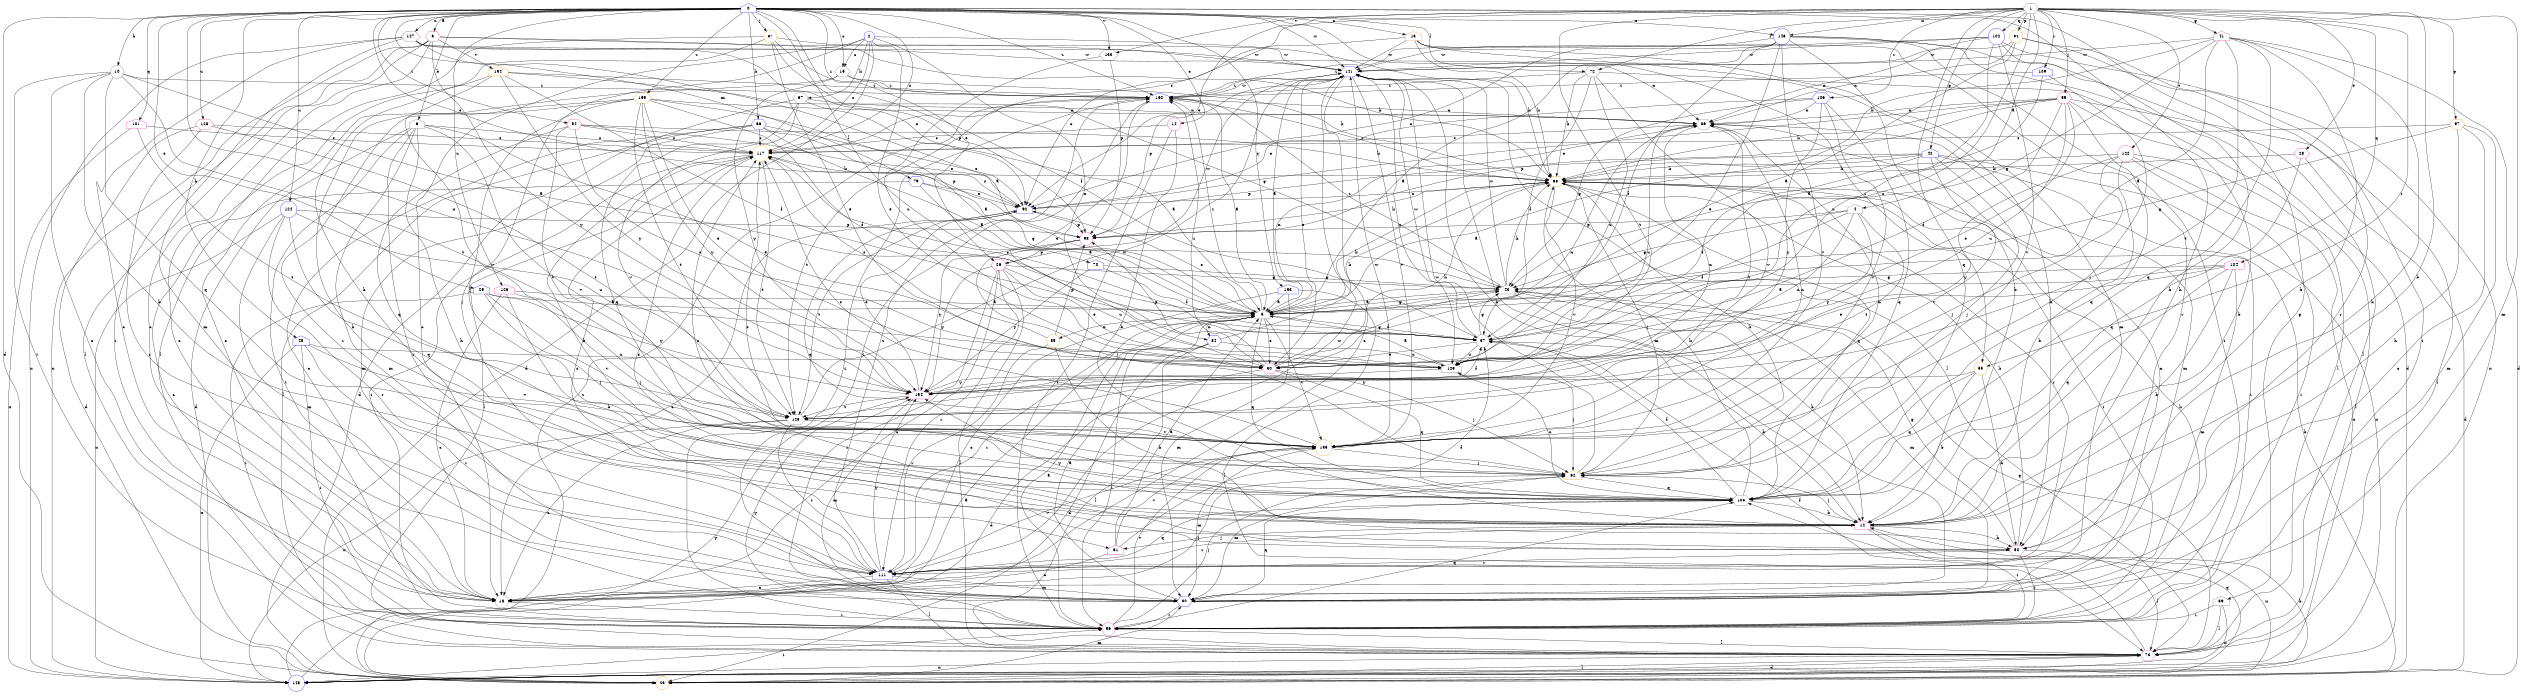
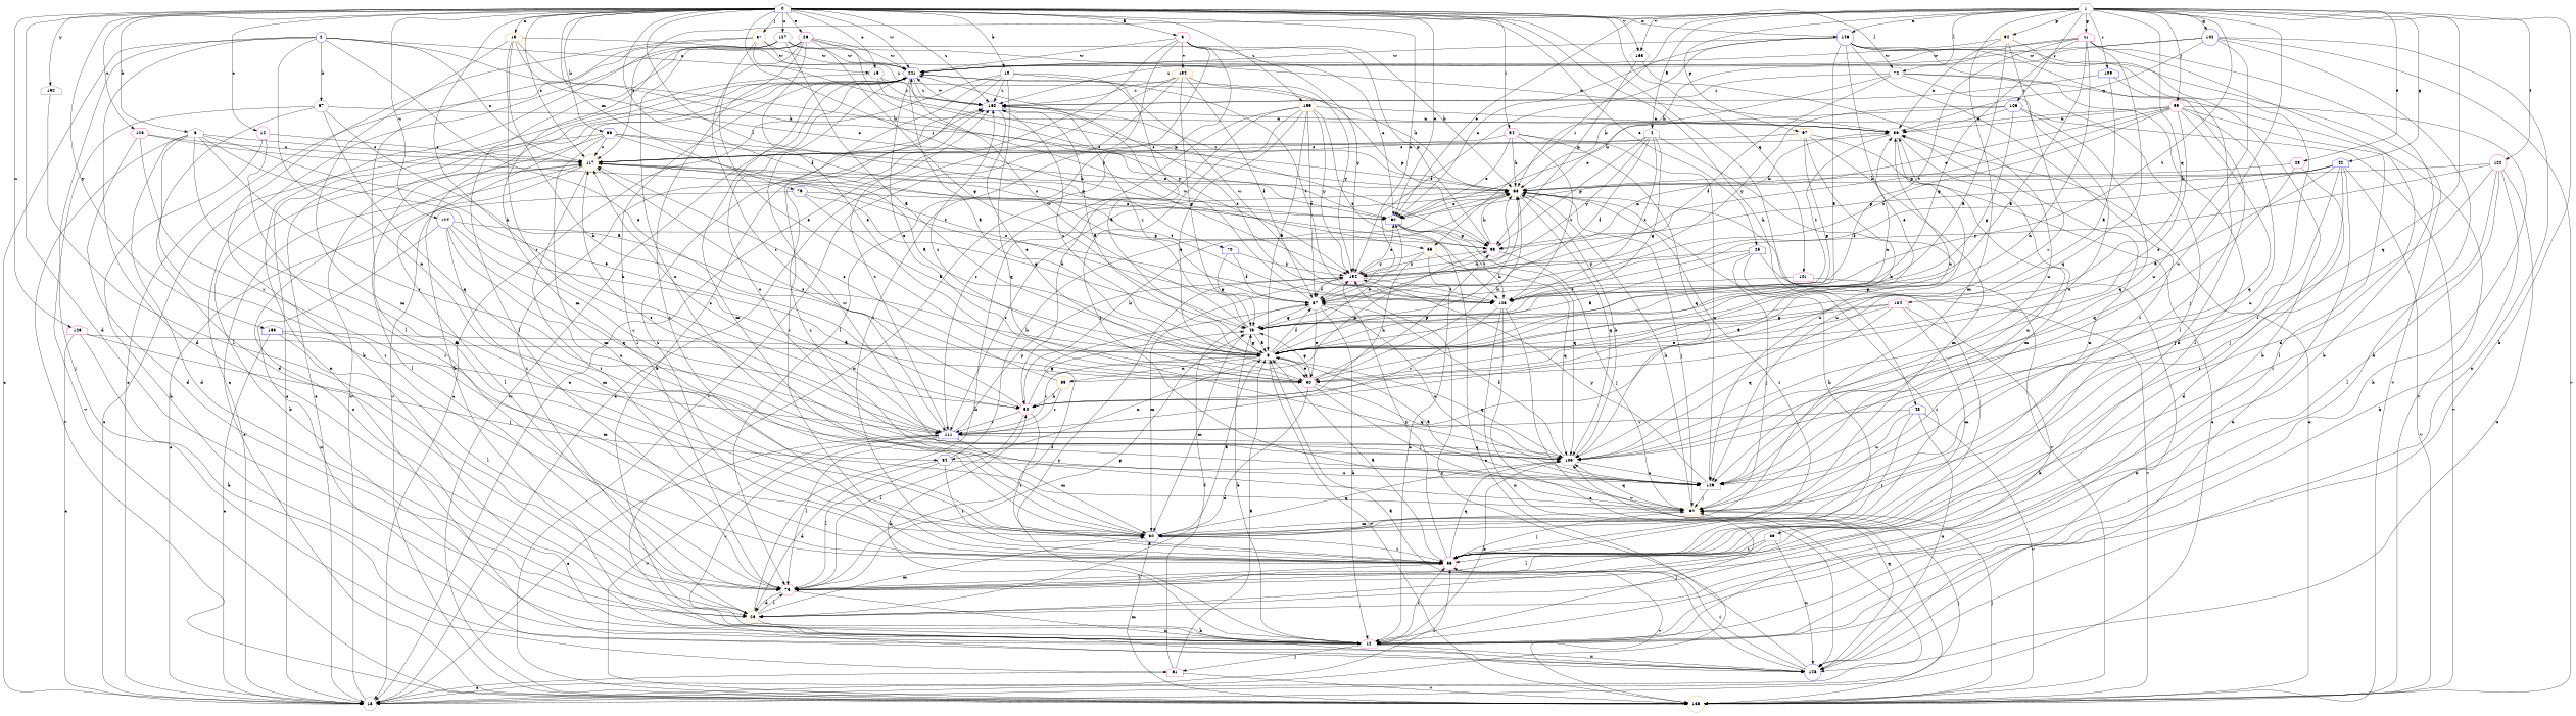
  strict digraph {
    node [color=blue shape=hexagon]
    3 [color=deeppink]
    0 [shape=house]
    6 [color=gray40 shape=house]
    10 [color=gray40 shape=circle]
    13 [color=darkorange shape=house]
    14 [color=deeppink shape=circle]
    15 [color=gray40]
    23 [color=darkorange shape=circle]
    25 [shape=house]
    26 [color=deeppink]
    37 [color=gray40 shape=circle]
    39 [color=gray40 shape=house]
    48 [shape=house]
    50 [color=deeppink]
    54 [color=deeppink]
    55 [color=darkorange shape=circle]
    57 [color=darkorange shape=circle]
    66
    70 [shape=house]
    72 [color=gray40]
    79
    92 [shape=house]
    101 [color=deeppink shape=house]
    117 [color=darkorange shape=circle]
    124 [shape=circle]
    126 [color=deeppink shape=house]
    127 [color=gray40]
    128 [color=deeppink]
    133 [color=gray40]
-   141
+   141 [label=241]
    146 [shape=circle]
+   152 [color=gray40 shape=house]
    153 [shape=house]
    154 [color=deeppink shape=house]
    159 [color=darkorange]
    160 [shape=house]
    18 [color=gray40 shape=circle]
    68 [color=darkorange]
    56 [color=deeppink shape=circle]
    73 [color=deeppink]
    134 [color=darkorange shape=house]
    148 [shape=circle]
    80
    30 [color=deeppink]
    111 [shape=house]
    135 [color=darkorange shape=circle]
    12 [color=deeppink shape=house]
    105 [color=gray40]
    123 [color=gray40]
    5 [color=gray40 shape=house]
    62 [color=darkorange shape=house]
    129 [color=gray40 shape=house]
    43 [color=gray40 shape=house]
    98 [color=deeppink shape=circle]
    86 [color=gray40]
    1 [color=gray40]
    4 [color=gray40 shape=house]
    28 [color=deeppink]
    41 [color=deeppink shape=house]
    42 [shape=house]
    59 [color=deeppink]
    94 [color=darkorange shape=circle]
    97 [color=darkorange]
    102 [shape=circle]
    104 [color=deeppink shape=house]
    106
    109 [shape=house]
    122 [color=deeppink shape=circle]
    61 [color=deeppink shape=house]
    2 [shape=circle]
    67 [color=gray40]
    84
    85 [color=darkorange shape=circle]
    3 -> 141 [label=w]
    3 -> 154 [label=y]
    3 -> 18 [label=c]
    3 -> 68 [label=k]
    3 -> 56 [label=i]
    3 -> 73 [label=l]
    3 -> 134 [label=v]
    3 -> 148 [label=x]
    0 -> 3 [label=a]
    0 -> 6 [label=b]
    0 -> 10 [label=b]
    0 -> 13 [label=c]
    0 -> 14 [label=c]
    0 -> 15 [label=c]
    0 -> 23 [label=d]
    0 -> 25 [label=e]
    0 -> 26 [label=e]
    0 -> 37 [label=f]
    0 -> 39 [label=g]
    0 -> 48 [label=h]
    0 -> 50 [label=h]
    0 -> 54 [label=i]
    0 -> 55 [label=i]
    0 -> 57 [label=j]
    0 -> 66 [label=k]
    0 -> 70 [label=l]
    0 -> 72 [label=l]
    0 -> 79 [label=m]
    0 -> 92 [label=o]
    0 -> 101 [label=q]
    0 -> 117 [label=s]
    0 -> 124 [label=u]
    0 -> 126 [label=u]
    0 -> 127 [label=u]
    0 -> 128 [label=u]
    0 -> 133 [label=v]
    0 -> 141 [label=w]
    0 -> 146 [label=x]
+   0 -> 152 [label=y]
    0 -> 153 [label=y]
    0 -> 154 [label=x]
    0 -> 159 [label=z]
    0 -> 160 [label=z]
    6 -> 23 [label=d]
    6 -> 50 [label=h]
    6 -> 117 [label=s]
    6 -> 56 [label=i]
    6 -> 80 [label=m]
    6 -> 30 [label=e]
    6 -> 111 [label=r]
    6 -> 135 [label=v]
    10 -> 160 [label=z]
    10 -> 18 [label=c]
    10 -> 56 [label=i]
    10 -> 12 [label=b]
    10 -> 105 [label=q]
    10 -> 123 [label=t]
    10 -> 5 [label=a]
    13 -> 50 [label=h]
    13 -> 92 [label=o]
    13 -> 141 [label=w]
    13 -> 68 [label=k]
    13 -> 80 [label=m]
    13 -> 111 [label=r]
    14 -> 117 [label=s]
    14 -> 56 [label=i]
    14 -> 12 [label=b]
    15 -> 154 [label=y]
    15 -> 160 [label=z]
    15 -> 18 [label=c]
    15 -> 68 [label=k]
    23 -> 160 [label=z]
    23 -> 68 [label=k]
    23 -> 73 [label=l]
    23 -> 80 [label=m]
    23 -> 12 [label=b]
    25 -> 154 [label=y]
    25 -> 56 [label=i]
    25 -> 135 [label=v]
    25 -> 5 [label=a]
    25 -> 62 [label=j]
    26 -> 141 [label=w]
    26 -> 154 [label=y]
    26 -> 18 [label=c]
    26 -> 56 [label=i]
    26 -> 73 [label=l]
    26 -> 30 [label=e]
    26 -> 111 [label=r]
    26 -> 129 [label=u]
    26 -> 43 [label=g]
-   98 -> 26 [label=p]
+   26 -> 98 [label=p]
    37 -> 117 [label=s]
    37 -> 141 [label=w]
    37 -> 30 [label=e]
    37 -> 12 [label=b]
    37 -> 129 [label=u]
    37 -> 43 [label=g]
    39 -> 56 [label=i]
    39 -> 73 [label=l]
    39 -> 148 [label=x]
    48 -> 56 [label=i]
    48 -> 148 [label=x]
    48 -> 111 [label=r]
    48 -> 135 [label=v]
    48 -> 129 [label=u]
    50 -> 117 [label=s]
    50 -> 68 [label=k]
    50 -> 56 [label=i]
    50 -> 73 [label=l]
    50 -> 111 [label=r]
    50 -> 43 [label=g]
    54 -> 92 [label=o]
    54 -> 117 [label=s]
    54 -> 68 [label=k]
    54 -> 105 [label=q]
    54 -> 123 [label=t]
    54 -> 129 [label=u]
    55 -> 50 [label=h]
    55 -> 154 [label=y]
    55 -> 12 [label=b]
    55 -> 105 [label=q]
    57 -> 141 [label=w]
    57 -> 160 [label=z]
    57 -> 73 [label=l]
    57 -> 30 [label=e]
    57 -> 12 [label=b]
    57 -> 98 [label=p]
    66 -> 92 [label=o]
    66 -> 117 [label=s]
    66 -> 18 [label=c]
    66 -> 73 [label=l]
    66 -> 80 [label=m]
    66 -> 5 [label=a]
    66 -> 98 [label=p]
    70 -> 37 [label=f]
    70 -> 154 [label=y]
    70 -> 43 [label=g]
    72 -> 37 [label=f]
    72 -> 160 [label=z]
    72 -> 68 [label=k]
    72 -> 73 [label=l]
    72 -> 135 [label=v]
    72 -> 129 [label=u]
    79 -> 92 [label=o]
    79 -> 18 [label=c]
    79 -> 5 [label=a]
    79 -> 43 [label=g]
    92 -> 117 [label=s]
    92 -> 18 [label=c]
    92 -> 105 [label=q]
    92 -> 123 [label=t]
    92 -> 98 [label=p]
-   101 -> 117 [label=s]
+   4 -> 117 [label=s]
    101 -> 148 [label=x]
    101 -> 123 [label=t]
    117 -> 68 [label=k]
    117 -> 56 [label=i]
    117 -> 73 [label=l]
    117 -> 12 [label=b]
    117 -> 123 [label=t]
    124 -> 148 [label=x]
    124 -> 80 [label=m]
    124 -> 111 [label=r]
    124 -> 105 [label=q]
    124 -> 129 [label=u]
    124 -> 98 [label=p]
    126 -> 18 [label=c]
    126 -> 12 [label=b]
    126 -> 5 [label=a]
    126 -> 62 [label=j]
    127 -> 92 [label=o]
    127 -> 141 [label=w]
    127 -> 18 [label=c]
    127 -> 148 [label=x]
    127 -> 80 [label=m]
    127 -> 5 [label=a]
    127 -> 86 [label=n]
    128 -> 23 [label=d]
    128 -> 117 [label=s]
    128 -> 111 [label=r]
    128 -> 123 [label=t]
    133 -> 129 [label=u]
    133 -> 98 [label=p]
    141 -> 160 [label=z]
    141 -> 18 [label=c]
    141 -> 73 [label=l]
    141 -> 80 [label=m]
    141 -> 30 [label=e]
    141 -> 135 [label=v]
    141 -> 12 [label=b]
    141 -> 5 [label=a]
    141 -> 129 [label=u]
    141 -> 98 [label=p]
    146 -> 23 [label=d]
    146 -> 37 [label=f]
    146 -> 92 [label=o]
    146 -> 141 [label=w]
    146 -> 56 [label=i]
    146 -> 73 [label=l]
    146 -> 30 [label=e]
    146 -> 135 [label=v]
    146 -> 12 [label=b]
    146 -> 5 [label=a]
+   152 -> 73 [label=l]
    153 -> 18 [label=c]
    153 -> 73 [label=l]
    153 -> 80 [label=m]
    153 -> 5 [label=a]
    154 -> 37 [label=f]
    154 -> 92 [label=o]
    154 -> 80 [label=m]
    154 -> 123 [label=t]
    154 -> 86 [label=n]
    159 -> 37 [label=f]
    159 -> 50 [label=h]
    159 -> 154 [label=y]
    159 -> 30 [label=e]
    159 -> 111 [label=r]
    159 -> 123 [label=t]
    159 -> 5 [label=a]
    159 -> 62 [label=j]
    159 -> 86 [label=n]
    160 -> 141 [label=w]
    160 -> 30 [label=e]
    160 -> 123 [label=t]
    160 -> 5 [label=a]
    160 -> 86 [label=n]
    18 -> 141 [label=w]
    18 -> 56 [label=i]
    18 -> 62 [label=j]
    68 -> 92 [label=o]
    68 -> 160 [label=z]
    68 -> 56 [label=i]
    68 -> 111 [label=r]
    68 -> 135 [label=v]
    68 -> 105 [label=q]
    68 -> 62 [label=j]
    56 -> 154 [label=y]
    56 -> 160 [label=z]
    56 -> 68 [label=k]
    56 -> 73 [label=l]
    56 -> 135 [label=v]
    56 -> 105 [label=q]
    56 -> 5 [label=a]
    56 -> 62 [label=j]
    73 -> 23 [label=d]
    73 -> 37 [label=f]
    73 -> 148 [label=x]
    73 -> 43 [label=g]
    134 -> 37 [label=f]
    134 -> 154 [label=y]
    134 -> 160 [label=z]
    134 -> 18 [label=c]
    134 -> 135 [label=v]
    134 -> 43 [label=g]
    148 -> 154 [label=y]
    148 -> 56 [label=i]
    148 -> 105 [label=q]
    148 -> 5 [label=a]
    80 -> 160 [label=z]
    80 -> 56 [label=i]
    80 -> 105 [label=q]
    80 -> 5 [label=a]
    80 -> 86 [label=n]
    30 -> 23 [label=d]
    30 -> 160 [label=z]
    30 -> 68 [label=k]
    30 -> 105 [label=q]
    30 -> 62 [label=j]
    30 -> 43 [label=g]
    30 -> 98 [label=p]
    30 -> 86 [label=n]
    111 -> 117 [label=s]
    111 -> 154 [label=y]
    111 -> 160 [label=z]
    111 -> 18 [label=c]
    111 -> 73 [label=l]
    111 -> 80 [label=m]
    111 -> 135 [label=v]
    111 -> 105 [label=q]
    135 -> 117 [label=s]
    135 -> 141 [label=w]
    135 -> 80 [label=m]
    135 -> 62 [label=j]
    135 -> 86 [label=n]
    12 -> 50 [label=h]
    12 -> 117 [label=s]
    12 -> 154 [label=y]
    12 -> 56 [label=i]
    12 -> 148 [label=x]
    12 -> 111 [label=r]
    12 -> 62 [label=j]
    12 -> 61 [label=j]
    105 -> 37 [label=f]
    105 -> 117 [label=s]
    105 -> 68 [label=k]
    105 -> 12 [label=b]
    105 -> 129 [label=u]
    123 -> 141 [label=w]
    123 -> 18 [label=c]
    123 -> 148 [label=x]
    123 -> 111 [label=r]
    123 -> 135 [label=v]
    5 -> 37 [label=f]
    5 -> 92 [label=o]
    5 -> 160 [label=z]
    5 -> 68 [label=k]
    5 -> 30 [label=e]
    5 -> 111 [label=r]
    5 -> 135 [label=v]
    5 -> 105 [label=q]
    5 -> 43 [label=g]
    5 -> 86 [label=n]
    5 -> 84 [label=n]
    5 -> 85 [label=n]
    62 -> 141 [label=w]
    62 -> 68 [label=k]
    62 -> 80 [label=m]
    62 -> 105 [label=q]
    62 -> 86 [label=n]
    129 -> 154 [label=y]
    129 -> 5 [label=a]
    129 -> 62 [label=j]
    43 -> 141 [label=w]
    43 -> 160 [label=z]
    43 -> 68 [label=k]
    43 -> 80 [label=m]
    43 -> 12 [label=b]
    43 -> 5 [label=a]
    98 -> 154 [label=y]
    98 -> 68 [label=k]
    98 -> 62 [label=j]
    86 -> 117 [label=s]
    86 -> 80 [label=m]
    86 -> 123 [label=t]
    86 -> 129 [label=u]
    1 -> 55 [label=i]
    1 -> 72 [label=l]
    1 -> 92 [label=o]
    1 -> 117 [label=s]
    1 -> 133 [label=v]
    1 -> 146 [label=x]
    1 -> 80 [label=m]
    1 -> 12 [label=b]
    1 -> 105 [label=q]
    1 -> 123 [label=t]
    1 -> 129 [label=u]
    1 -> 4 [label=a]
    1 -> 28 [label=e]
    1 -> 41 [label=g]
    1 -> 42 [label=g]
    1 -> 59 [label=j]
    1 -> 94 [label=p]
    1 -> 97 [label=p]
    1 -> 102 [label=q]
    1 -> 104 [label=q]
    1 -> 106 [label=r]
    1 -> 109 [label=r]
    1 -> 122 [label=t]
    4 -> 37 [label=f]
    4 -> 154 [label=y]
    4 -> 123 [label=t]
    4 -> 129 [label=u]
    4 -> 43 [label=g]
    4 -> 98 [label=p]
    28 -> 23 [label=d]
    28 -> 68 [label=k]
    28 -> 105 [label=q]
    41 -> 23 [label=d]
    41 -> 50 [label=h]
    41 -> 141 [label=w]
    41 -> 68 [label=k]
    41 -> 12 [label=b]
    41 -> 105 [label=q]
    41 -> 123 [label=t]
    41 -> 5 [label=a]
    41 -> 43 [label=g]
    42 -> 37 [label=f]
    42 -> 68 [label=k]
    42 -> 56 [label=i]
    42 -> 148 [label=x]
    42 -> 135 [label=v]
    42 -> 5 [label=a]
    42 -> 62 [label=j]
    42 -> 98 [label=p]
    59 -> 37 [label=f]
    59 -> 92 [label=o]
    59 -> 68 [label=k]
    59 -> 73 [label=l]
    59 -> 30 [label=e]
    59 -> 12 [label=b]
    59 -> 105 [label=q]
    59 -> 129 [label=u]
    59 -> 98 [label=p]
    59 -> 86 [label=n]
    94 -> 141 [label=w]
    94 -> 56 [label=i]
    94 -> 111 [label=r]
    94 -> 5 [label=a]
    94 -> 86 [label=n]
    97 -> 50 [label=h]
    97 -> 117 [label=s]
    97 -> 18 [label=c]
    97 -> 80 [label=m]
    97 -> 43 [label=g]
    102 -> 141 [label=w]
    102 -> 160 [label=z]
    102 -> 148 [label=x]
    102 -> 135 [label=v]
    102 -> 12 [label=b]
    102 -> 129 [label=u]
    102 -> 86 [label=n]
    104 -> 80 [label=m]
    104 -> 30 [label=e]
    104 -> 12 [label=b]
    104 -> 105 [label=q]
    104 -> 5 [label=a]
    104 -> 43 [label=g]
    106 -> 92 [label=o]
    106 -> 154 [label=y]
    106 -> 135 [label=v]
    106 -> 105 [label=q]
    106 -> 43 [label=g]
    106 -> 86 [label=n]
    109 -> 160 [label=z]
    109 -> 5 [label=a]
    109 -> 62 [label=j]
-   122 -> 154 [label=y]
+   122 -> 37 [label=y]
    122 -> 68 [label=k]
    122 -> 56 [label=i]
    122 -> 73 [label=l]
    122 -> 148 [label=x]
    122 -> 12 [label=b]
    122 -> 62 [label=j]
    61 -> 37 [label=f]
    61 -> 18 [label=c]
    61 -> 135 [label=v]
    61 -> 5 [label=a]
    2 -> 15 [label=c]
    2 -> 23 [label=d]
    2 -> 117 [label=s]
    2 -> 18 [label=c]
    2 -> 68 [label=k]
    2 -> 30 [label=e]
    2 -> 61 [label=j]
    2 -> 67 [label=k]
    2 -> 84 [label=n]
    67 -> 23 [label=d]
    67 -> 135 [label=v]
    67 -> 105 [label=q]
    67 -> 5 [label=a]
    67 -> 86 [label=n]
    84 -> 23 [label=d]
    84 -> 68 [label=k]
    84 -> 56 [label=i]
    84 -> 73 [label=l]
    84 -> 129 [label=u]
    85 -> 50 [label=h]
    85 -> 117 [label=s]
    85 -> 111 [label=r]
    85 -> 98 [label=p]
  }
